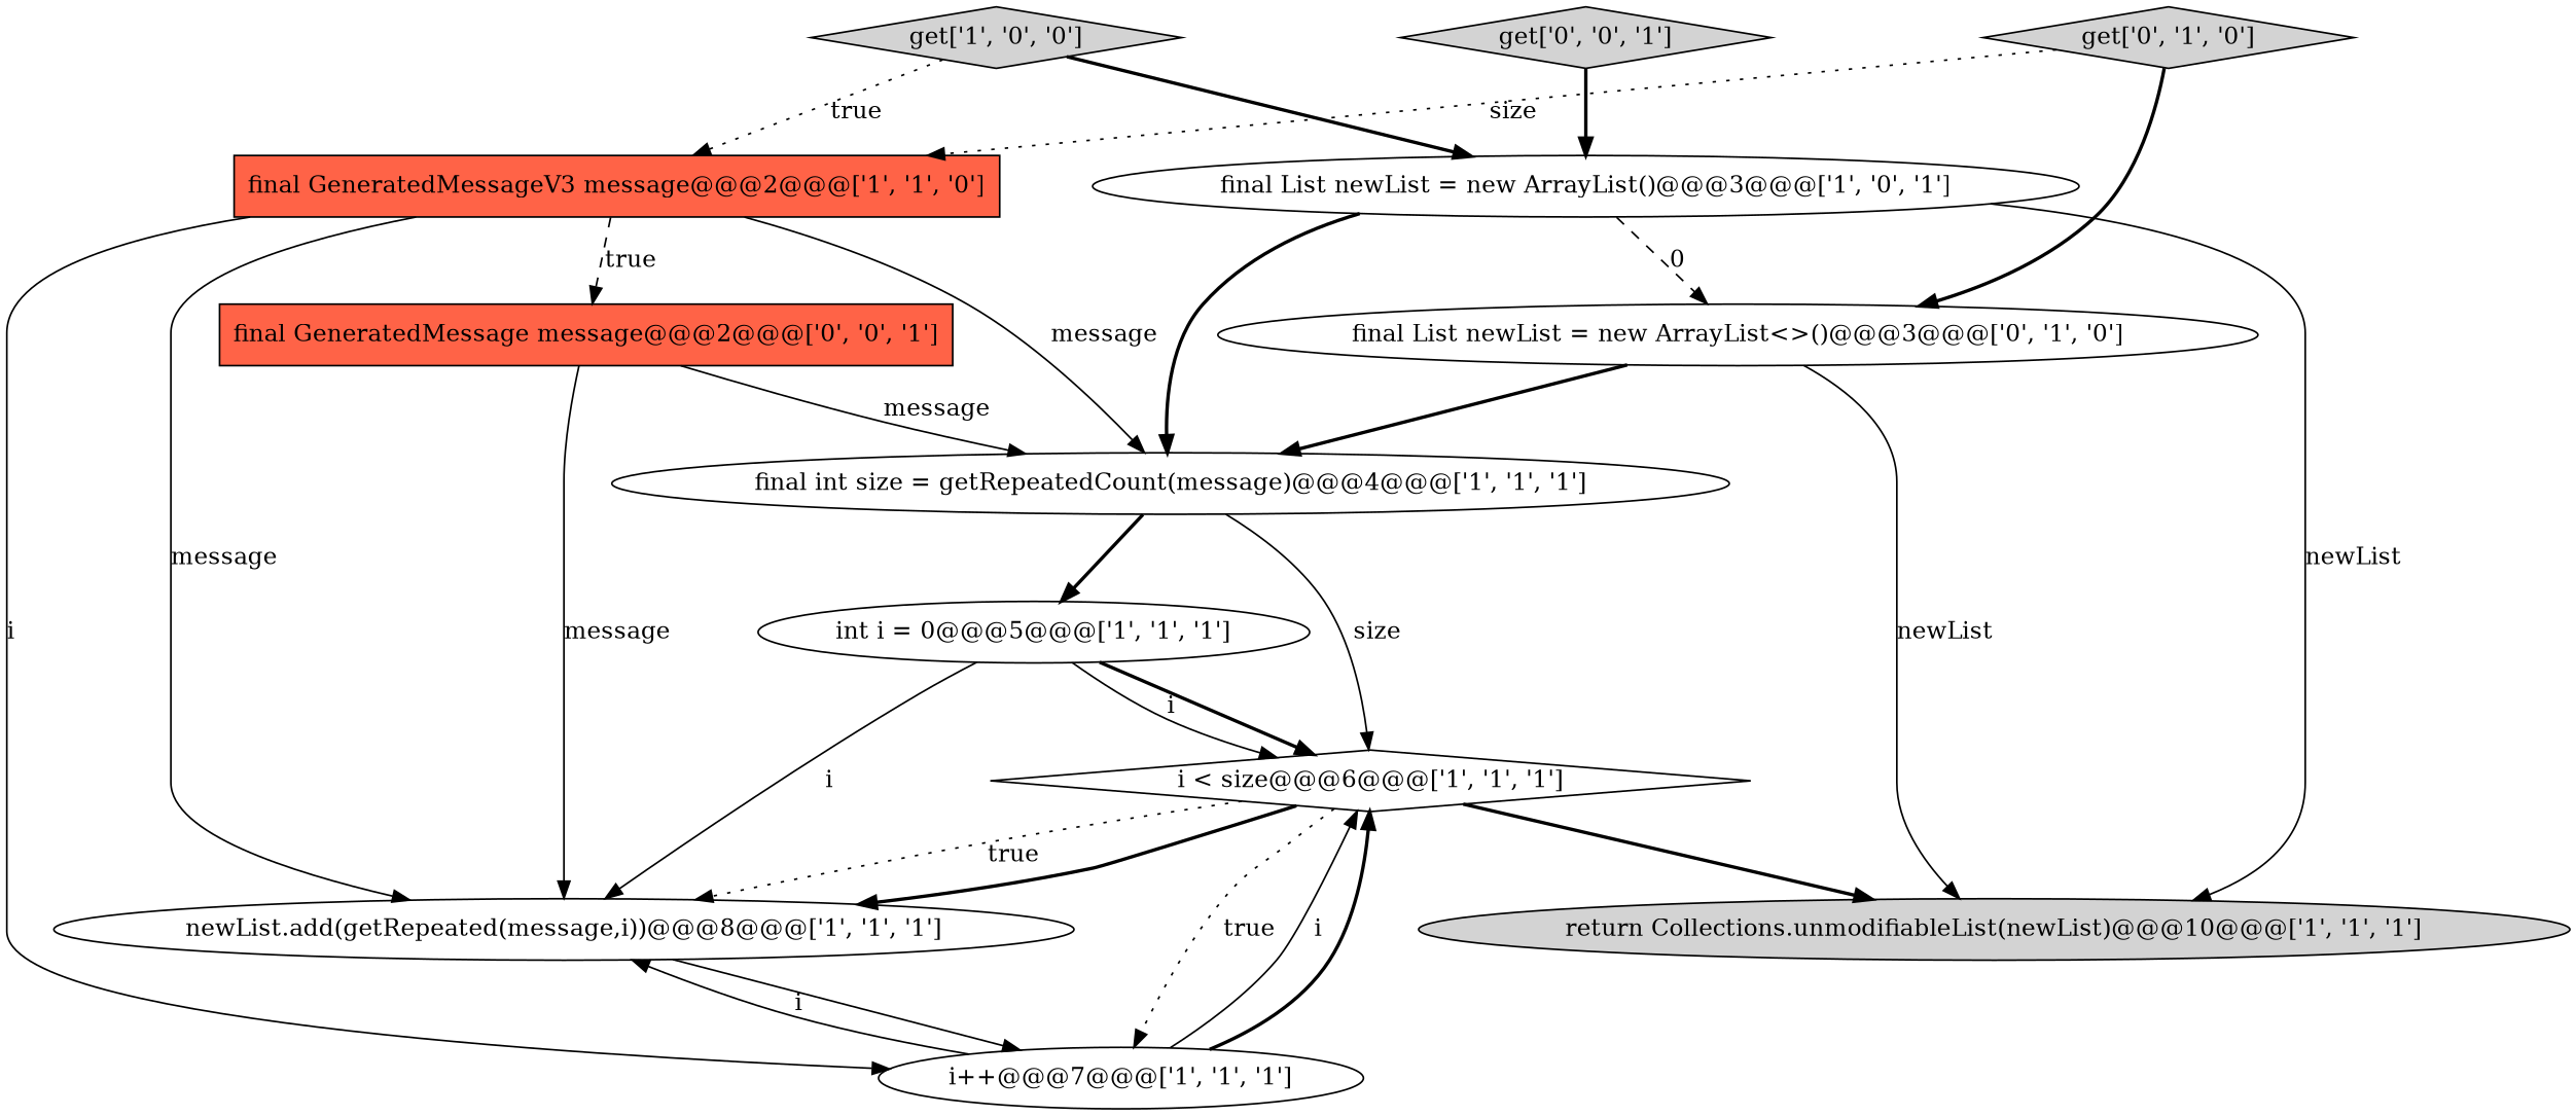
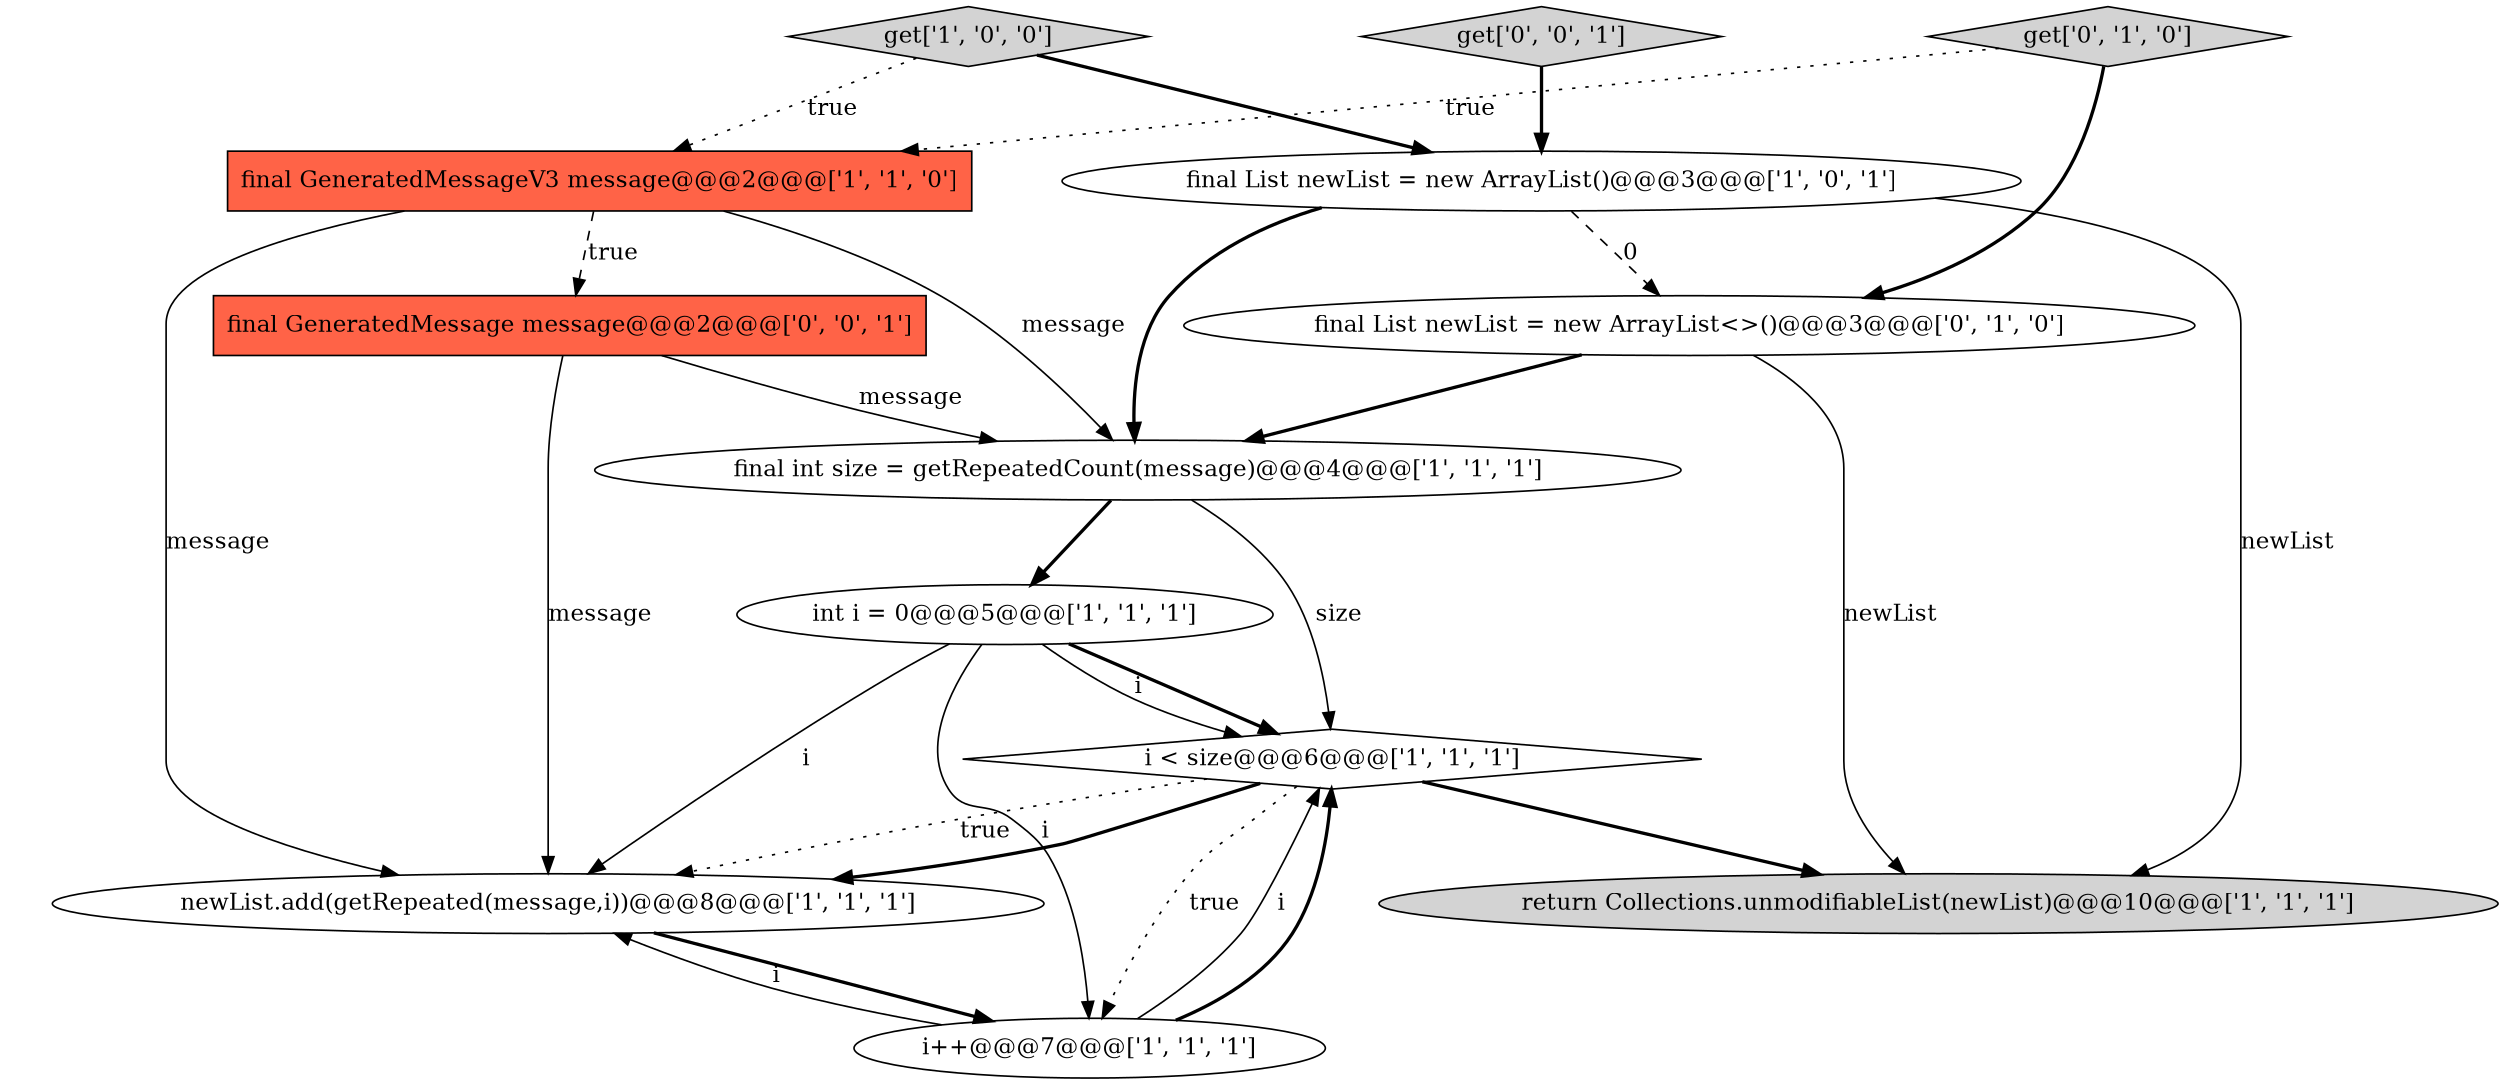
  digraph {
    node [fillcolor=white shape=ellipse style=filled]
    edge [style=solid]
    n1 [label="final List newList = new ArrayList()@@@3@@@['1', '0', '1']"]
    n2 [label="final int size = getRepeatedCount(message)@@@4@@@['1', '1', '1']"]
    n3 [fillcolor=lightgray label="return Collections.unmodifiableList(newList)@@@10@@@['1', '1', '1']"]
    n4 [label="final List newList = new ArrayList<>()@@@3@@@['0', '1', '0']"]
    n5 [label="i < size@@@6@@@['1', '1', '1']" shape=diamond]
    n6 [label="int i = 0@@@5@@@['1', '1', '1']"]
    n7 [label="newList.add(getRepeated(message,i))@@@8@@@['1', '1', '1']"]
    n8 [label="i++@@@7@@@['1', '1', '1']"]
    n9 [fillcolor=lightgray label="get['0', '0', '1']" shape=diamond]
    n10 [fillcolor=tomato label="final GeneratedMessage message@@@2@@@['0', '0', '1']" shape=box]
    n11 [fillcolor=tomato label="final GeneratedMessageV3 message@@@2@@@['1', '1', '0']" shape=box]
    n12 [fillcolor=lightgray label="get['0', '1', '0']" shape=diamond]
    n13 [fillcolor=lightgray label="get['1', '0', '0']" shape=diamond]
    n1 -> n2 [style=bold]
    n1 -> n3 [label=newList]
    n1 -> n4 [label=0 style=dashed]
    n2 -> n5 [label=size]
    n2 -> n6 [style=bold]
    n4 -> n2 [style=bold]
    n4 -> n3 [label=newList]
    n5 -> n3 [style=bold]
    n5 -> n7 [style=bold]
    n5 -> n7 [label=true style=dotted]
    n5 -> n8 [label=true style=dotted]
    n6 -> n5 [style=bold]
    n6 -> n5 [label=i]
    n6 -> n7 [label=i]
-   n11 -> n8 [label=i]
-   n7 -> n8
+   n6 -> n8 [label=i]
+   n7 -> n8 [style=bold]
    n8 -> n5 [label=i]
    n8 -> n5 [style=bold]
    n8 -> n7 [label=i]
    n9 -> n1 [style=bold]
    n10 -> n2 [label=message]
    n10 -> n7 [label=message]
    n11 -> n2 [label=message]
    n11 -> n7 [label=message]
    n11 -> n10 [label=true style=dashed]
    n12 -> n4 [style=bold]
-   n12 -> n11 [label=size style=dotted]
+   n12 -> n11 [label=true style=dotted]
    n13 -> n1 [style=bold]
    n13 -> n11 [label=true style=dotted]
  }
